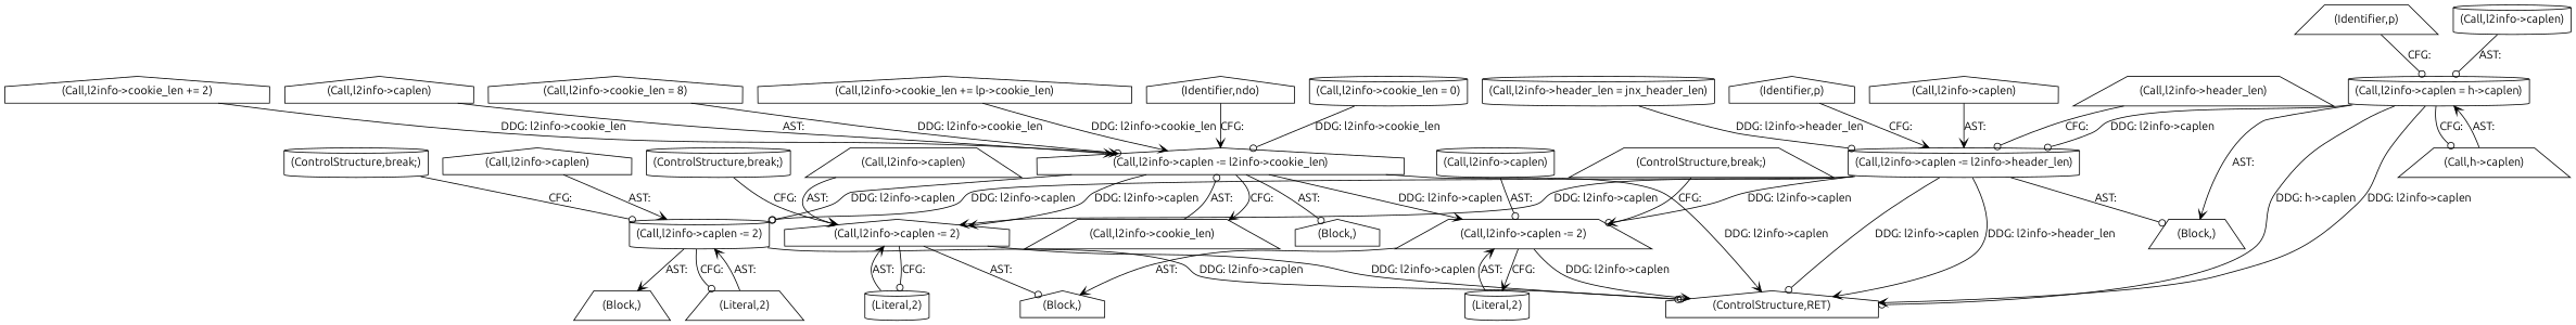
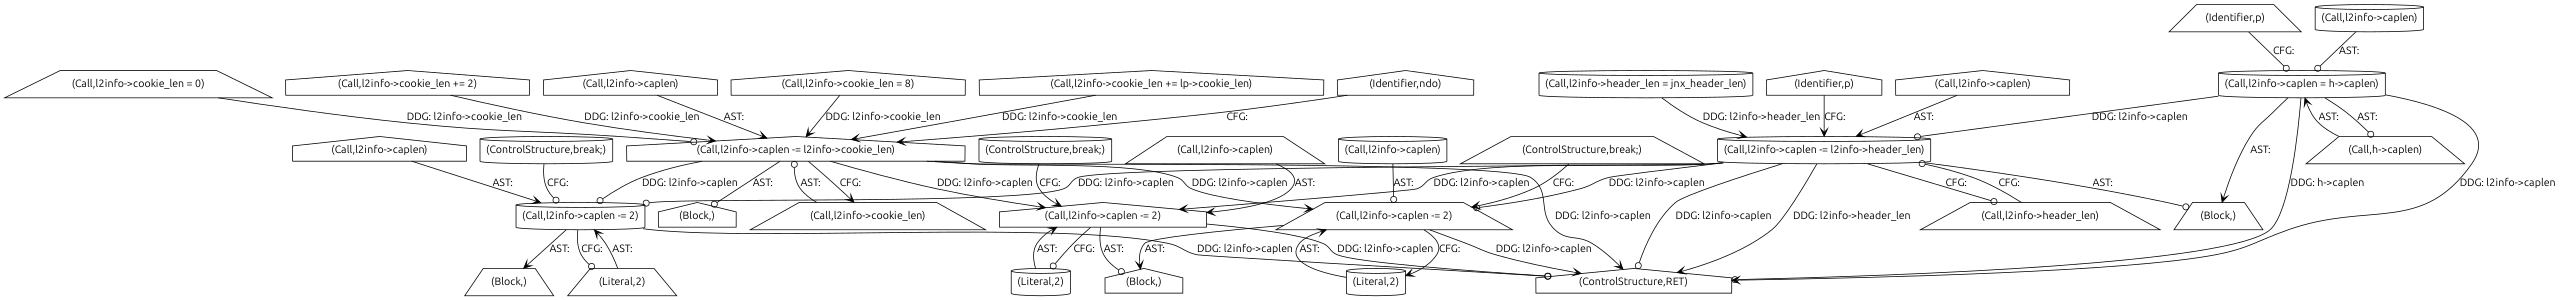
  digraph {
    fontname=Ubuntu
    node [fontname=Ubuntu shape=house]
    edge [arrowhead=vee fontname=Ubuntu]
    n1 [label="(Call,l2info->caplen = h->caplen)" shape=cylinder]
    n2 [label="(Call,l2info->caplen -= l2info->header_len)" shape=cylinder]
    n3 [label="(Block,)" shape=trapezium]
    n4 [label="(Call,h->caplen)" shape=trapezium]
    n5 [label="(ControlStructure,RET)"]
    n6 [label="(Call,l2info->caplen -= 2)" shape=trapezium]
    n7 [label="(Call,l2info->caplen -= 2)"]
    n8 [label="(Call,l2info->caplen -= 2)" shape=cylinder]
    n9 [label="(Call,l2info->header_len)" shape=trapezium]
    n10 [label="(Call,l2info->caplen -= l2info->cookie_len)"]
    n11 [label="(Call,l2info->cookie_len)" shape=trapezium]
    n12 [label="(Block,)"]
    n13 [label="(Block,)"]
    n14 [label="(Literal,2)" shape=cylinder]
    n15 [label="(Literal,2)" shape=cylinder]
    n16 [label="(Literal,2)" shape=trapezium]
    n17 [label="(Block,)" shape=trapezium]
    n18 [label="(Call,l2info->header_len = jnx_header_len)" shape=cylinder]
    n19 [label="(Identifier,p)" shape=trapezium]
    n20 [label="(Call,l2info->cookie_len = 8)"]
    n21 [label="(Identifier,p)"]
    n22 [label="(Call,l2info->cookie_len += lp->cookie_len)"]
    n23 [label="(Call,l2info->caplen)" shape=trapezium]
    n24 [label="(Identifier,ndo)"]
    n25 [label="(Call,l2info->caplen)"]
    n26 [label="(Call,l2info->caplen)" shape=cylinder]
    n27 [label="(Call,l2info->caplen)" shape=cylinder]
    n28 [label="(ControlStructure,break;)" shape=trapezium]
    n29 [label="(ControlStructure,break;)" shape=cylinder]
-   n30 [label="(Call,l2info->cookie_len = 0)" shape=cylinder]
+   n30 [label="(Call,l2info->cookie_len = 0)" shape=trapezium]
    n31 [label="(Call,l2info->cookie_len += 2)"]
    n32 [label="(Call,l2info->caplen)"]
    n33 [label="(ControlStructure,break;)" shape=cylinder]
    n34 [label="(Call,l2info->caplen)"]
    n1 -> n2 [arrowhead=odot label="DDG: l2info->caplen"]
    n1 -> n3 [label="AST: "]
-   n1 -> n4 [arrowhead=odot label="CFG: "]
+   n1 -> n4 [arrowhead=odot label="AST: "]
    n1 -> n5 [arrowhead=odot label="DDG: h->caplen"]
    n1 -> n5 [label="DDG: l2info->caplen"]
    n2 -> n3 [arrowhead=odot label="AST: "]
    n2 -> n5 [arrowhead=odot label="DDG: l2info->caplen"]
    n2 -> n5 [label="DDG: l2info->header_len"]
    n2 -> n6 [arrowhead=odot label="DDG: l2info->caplen"]
    n2 -> n7 [label="DDG: l2info->caplen"]
    n2 -> n8 [arrowhead=odot label="DDG: l2info->caplen"]
+   n2 -> n9 [arrowhead=odot label="CFG: "]
    n4 -> n1 [label="AST: "]
    n6 -> n5 [label="DDG: l2info->caplen"]
    n6 -> n13 [label="AST: "]
    n6 -> n14 [label="CFG: "]
    n7 -> n5 [arrowhead=odot label="DDG: l2info->caplen"]
    n7 -> n13 [arrowhead=odot label="AST: "]
    n7 -> n15 [arrowhead=odot label="CFG: "]
    n8 -> n5 [arrowhead=odot label="DDG: l2info->caplen"]
    n8 -> n16 [arrowhead=odot label="CFG: "]
    n8 -> n17 [label="AST: "]
    n9 -> n2 [arrowhead=odot label="CFG: "]
    n10 -> n5 [label="DDG: l2info->caplen"]
    n10 -> n6 [label="DDG: l2info->caplen"]
    n10 -> n7 [label="DDG: l2info->caplen"]
    n10 -> n8 [arrowhead=odot label="DDG: l2info->caplen"]
    n10 -> n11 [label="CFG: "]
    n10 -> n12 [arrowhead=odot label="AST: "]
    n11 -> n10 [arrowhead=odot label="AST: "]
    n14 -> n6 [label="AST: "]
    n15 -> n7 [label="AST: "]
    n16 -> n8 [label="AST: "]
-   n18 -> n2 [arrowhead=odot label="DDG: l2info->header_len"]
+   n18 -> n2 [label="DDG: l2info->header_len"]
    n19 -> n1 [arrowhead=odot label="CFG: "]
-   n20 -> n10 [arrowhead=odot label="DDG: l2info->cookie_len"]
+   n20 -> n10 [label="DDG: l2info->cookie_len"]
    n21 -> n2 [label="CFG: "]
    n22 -> n10 [label="DDG: l2info->cookie_len"]
    n23 -> n7 [label="AST: "]
    n24 -> n10 [label="CFG: "]
    n25 -> n8 [label="AST: "]
    n26 -> n1 [arrowhead=odot label="AST: "]
    n27 -> n6 [arrowhead=odot label="AST: "]
    n28 -> n6 [label="CFG: "]
    n29 -> n7 [label="CFG: "]
    n30 -> n10 [arrowhead=odot label="DDG: l2info->cookie_len"]
    n31 -> n10 [label="DDG: l2info->cookie_len"]
    n32 -> n2 [label="AST: "]
    n33 -> n8 [arrowhead=odot label="CFG: "]
    n34 -> n10 [label="AST: "]
  }
